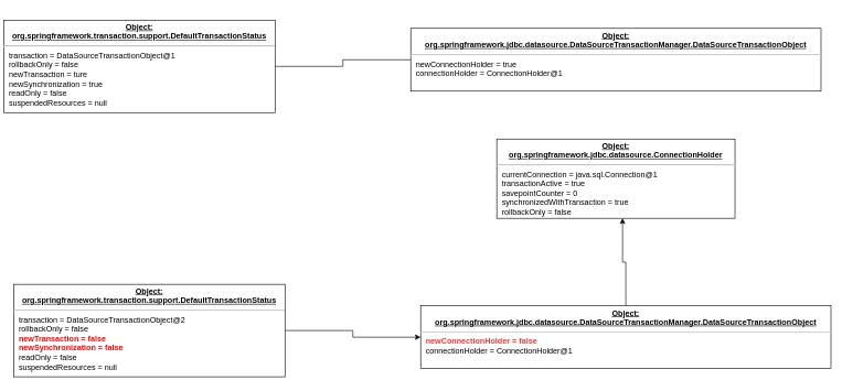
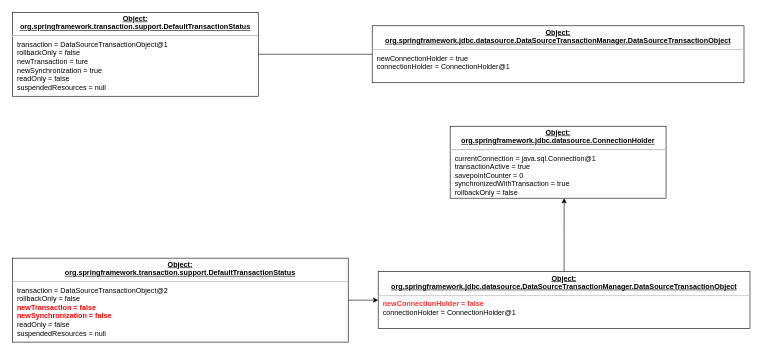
  <mxCell id="0" />
  <mxCell id="1" parent="0" />
  <mxCell id="2" style="edgeStyle=orthogonalEdgeStyle;rounded=0;orthogonalLoop=1;jettySize=auto;html=1;entryX=0;entryY=0.5;entryDx=0;entryDy=0;endArrow=none;" edge="1" parent="1" source="3" target="4"><mxGeometry relative="1" as="geometry" /></mxCell>
- <mxCell id="3" value="&lt;p style=&quot;margin: 0px ; margin-top: 4px ; text-align: center ; text-decoration: underline&quot;&gt;&lt;b&gt;Object:&lt;/b&gt;&lt;/p&gt;&lt;div style=&quot;text-align: center&quot;&gt;&lt;span&gt;&lt;b&gt;&lt;u&gt;org.springframework.transaction.support.DefaultTransactionStatus&lt;/u&gt;&lt;/b&gt;&lt;/span&gt;&lt;/div&gt;&lt;hr&gt;&lt;p style=&quot;margin: 0px ; margin-left: 8px&quot;&gt;transaction&amp;nbsp;= DataSourceTransactionObject@1&lt;br&gt;rollbackOnly = false&lt;br&gt;newTransaction = ture&lt;/p&gt;&lt;p style=&quot;margin: 0px ; margin-left: 8px&quot;&gt;newSynchronization = true&lt;br&gt;&lt;/p&gt;&lt;p style=&quot;margin: 0px ; margin-left: 8px&quot;&gt;readOnly =&amp;nbsp;false&lt;br&gt;&lt;/p&gt;&lt;p style=&quot;margin: 0px ; margin-left: 8px&quot;&gt;suspendedResources = null&lt;br&gt;&lt;/p&gt;" style="verticalAlign=top;align=left;overflow=fill;fontSize=12;fontFamily=Helvetica;html=1;" vertex="1" parent="1"><mxGeometry x="5" y="30" width="410" height="140" as="geometry" /></mxCell>
+ <mxCell id="3" value="&lt;p style=&quot;margin: 0px ; margin-top: 4px ; text-align: center ; text-decoration: underline&quot;&gt;&lt;b&gt;Object:&lt;/b&gt;&lt;/p&gt;&lt;div style=&quot;text-align: center&quot;&gt;&lt;span&gt;&lt;b&gt;&lt;u&gt;org.springframework.transaction.support.DefaultTransactionStatus&lt;/u&gt;&lt;/b&gt;&lt;/span&gt;&lt;/div&gt;&lt;hr&gt;&lt;p style=&quot;margin: 0px ; margin-left: 8px&quot;&gt;transaction&amp;nbsp;= DataSourceTransactionObject@1&lt;br&gt;rollbackOnly = false&lt;br&gt;newTransaction = ture&lt;/p&gt;&lt;p style=&quot;margin: 0px ; margin-left: 8px&quot;&gt;newSynchronization = true&lt;br&gt;&lt;/p&gt;&lt;p style=&quot;margin: 0px ; margin-left: 8px&quot;&gt;readOnly =&amp;nbsp;false&lt;br&gt;&lt;/p&gt;&lt;p style=&quot;margin: 0px ; margin-left: 8px&quot;&gt;suspendedResources = null&lt;br&gt;&lt;/p&gt;" style="verticalAlign=top;align=left;overflow=fill;fontSize=12;fontFamily=Helvetica;html=1;" vertex="1" parent="1"><mxGeometry x="20" y="20" width="410" height="140" as="geometry" /></mxCell>
  <mxCell id="4" value="&lt;p style=&quot;margin: 0px ; margin-top: 4px ; text-align: center ; text-decoration: underline&quot;&gt;&lt;b&gt;Object:&lt;/b&gt;&lt;/p&gt;&lt;div style=&quot;text-align: center&quot;&gt;&lt;span&gt;&lt;b&gt;&lt;u&gt;org.springframework.jdbc.datasource.DataSourceTransactionManager.DataSourceTransactionObject&lt;/u&gt;&lt;/b&gt;&lt;/span&gt;&lt;/div&gt;&lt;hr&gt;&lt;p style=&quot;margin: 0px ; margin-left: 8px&quot;&gt;newConnectionHolder&amp;nbsp;= true&lt;br&gt;connectionHolder&amp;nbsp;=&amp;nbsp;ConnectionHolder@1&lt;/p&gt;" style="verticalAlign=top;align=left;overflow=fill;fontSize=12;fontFamily=Helvetica;html=1;" vertex="1" parent="1"><mxGeometry x="620" y="42.5" width="620" height="95" as="geometry" /></mxCell>
  <mxCell id="5" value="&lt;p style=&quot;margin: 0px ; margin-top: 4px ; text-align: center ; text-decoration: underline&quot;&gt;&lt;b&gt;Object:&lt;/b&gt;&lt;/p&gt;&lt;div style=&quot;text-align: center&quot;&gt;&lt;span&gt;&lt;b&gt;&lt;u&gt;org.springframework.jdbc.datasource.ConnectionHolder&lt;/u&gt;&lt;/b&gt;&lt;/span&gt;&lt;/div&gt;&lt;hr&gt;&lt;p style=&quot;margin: 0px ; margin-left: 8px&quot;&gt;currentConnection = java.sql.Connection@1&lt;br&gt;transactionActive = true&lt;br&gt;savepointCounter = 0&lt;/p&gt;&lt;p style=&quot;margin: 0px ; margin-left: 8px&quot;&gt;synchronizedWithTransaction = true&lt;br&gt;&lt;/p&gt;&lt;p style=&quot;margin: 0px ; margin-left: 8px&quot;&gt;rollbackOnly = false&lt;br&gt;&lt;/p&gt;" style="verticalAlign=top;align=left;overflow=fill;fontSize=12;fontFamily=Helvetica;html=1;" vertex="1" parent="1"><mxGeometry x="750" y="210" width="360" height="120" as="geometry" /></mxCell>
  <mxCell id="6" style="edgeStyle=orthogonalEdgeStyle;rounded=0;orthogonalLoop=1;jettySize=auto;html=1;exitX=1;exitY=0.5;exitDx=0;exitDy=0;entryX=0;entryY=0.5;entryDx=0;entryDy=0;" edge="1" parent="1" source="7" target="9"><mxGeometry relative="1" as="geometry" /></mxCell>
- <mxCell id="7" value="&lt;p style=&quot;margin: 0px ; margin-top: 4px ; text-align: center ; text-decoration: underline&quot;&gt;&lt;b&gt;Object:&lt;/b&gt;&lt;/p&gt;&lt;div style=&quot;text-align: center&quot;&gt;&lt;span&gt;&lt;b&gt;&lt;u&gt;org.springframework.transaction.support.DefaultTransactionStatus&lt;/u&gt;&lt;/b&gt;&lt;/span&gt;&lt;/div&gt;&lt;hr&gt;&lt;p style=&quot;margin: 0px ; margin-left: 8px&quot;&gt;transaction&amp;nbsp;= DataSourceTransactionObject@2&lt;br&gt;rollbackOnly = false&lt;br&gt;&lt;b&gt;&lt;font color=&quot;#ff0000&quot;&gt;newTransaction = false&lt;/font&gt;&lt;/b&gt;&lt;/p&gt;&lt;p style=&quot;margin: 0px ; margin-left: 8px&quot;&gt;&lt;b&gt;&lt;font color=&quot;#ff0000&quot;&gt;newSynchronization = false&lt;/font&gt;&lt;/b&gt;&lt;br&gt;&lt;/p&gt;&lt;p style=&quot;margin: 0px ; margin-left: 8px&quot;&gt;readOnly =&amp;nbsp;false&lt;br&gt;&lt;/p&gt;&lt;p style=&quot;margin: 0px ; margin-left: 8px&quot;&gt;suspendedResources = null&lt;br&gt;&lt;/p&gt;" style="verticalAlign=top;align=left;overflow=fill;fontSize=12;fontFamily=Helvetica;html=1;" vertex="1" parent="1"><mxGeometry x="20" y="430" width="410" height="140" as="geometry" /></mxCell>
+ <mxCell id="7" value="&lt;p style=&quot;margin: 0px ; margin-top: 4px ; text-align: center ; text-decoration: underline&quot;&gt;&lt;b&gt;Object:&lt;/b&gt;&lt;/p&gt;&lt;div style=&quot;text-align: center&quot;&gt;&lt;span&gt;&lt;b&gt;&lt;u&gt;org.springframework.transaction.support.DefaultTransactionStatus&lt;/u&gt;&lt;/b&gt;&lt;/span&gt;&lt;/div&gt;&lt;hr&gt;&lt;p style=&quot;margin: 0px ; margin-left: 8px&quot;&gt;transaction&amp;nbsp;= DataSourceTransactionObject@2&lt;br&gt;rollbackOnly = false&lt;br&gt;&lt;b&gt;&lt;font color=&quot;#ff0000&quot;&gt;newTransaction = false&lt;/font&gt;&lt;/b&gt;&lt;/p&gt;&lt;p style=&quot;margin: 0px ; margin-left: 8px&quot;&gt;&lt;b&gt;&lt;font color=&quot;#ff0000&quot;&gt;newSynchronization = false&lt;/font&gt;&lt;/b&gt;&lt;br&gt;&lt;/p&gt;&lt;p style=&quot;margin: 0px ; margin-left: 8px&quot;&gt;readOnly =&amp;nbsp;false&lt;br&gt;&lt;/p&gt;&lt;p style=&quot;margin: 0px ; margin-left: 8px&quot;&gt;suspendedResources = null&lt;br&gt;&lt;/p&gt;" style="verticalAlign=top;align=left;overflow=fill;fontSize=12;fontFamily=Helvetica;html=1;" vertex="1" parent="1"><mxGeometry x="20" y="430" width="560" height="140" as="geometry" /></mxCell>
  <mxCell id="8" style="edgeStyle=orthogonalEdgeStyle;rounded=0;orthogonalLoop=1;jettySize=auto;html=1;exitX=0.5;exitY=0;exitDx=0;exitDy=0;entryX=0.528;entryY=1;entryDx=0;entryDy=0;entryPerimeter=0;" edge="1" parent="1" source="9" target="5"><mxGeometry relative="1" as="geometry" /></mxCell>
- <mxCell id="9" value="&lt;p style=&quot;margin: 0px ; margin-top: 4px ; text-align: center ; text-decoration: underline&quot;&gt;&lt;b&gt;Object:&lt;/b&gt;&lt;/p&gt;&lt;div style=&quot;text-align: center&quot;&gt;&lt;span&gt;&lt;b&gt;&lt;u&gt;org.springframework.jdbc.datasource.DataSourceTransactionManager.DataSourceTransactionObject&lt;/u&gt;&lt;/b&gt;&lt;/span&gt;&lt;/div&gt;&lt;hr&gt;&lt;p style=&quot;margin: 0px ; margin-left: 8px&quot;&gt;&lt;font color=&quot;#ff3333&quot;&gt;&lt;b&gt;newConnectionHolder&amp;nbsp;= false&lt;/b&gt;&lt;/font&gt;&lt;br&gt;connectionHolder&amp;nbsp;=&amp;nbsp;ConnectionHolder@1&lt;/p&gt;" style="verticalAlign=top;align=left;overflow=fill;fontSize=12;fontFamily=Helvetica;html=1;" vertex="1" parent="1"><mxGeometry x="635" y="462.5" width="620" height="95" as="geometry" /></mxCell>
+ <mxCell id="9" value="&lt;p style=&quot;margin: 0px ; margin-top: 4px ; text-align: center ; text-decoration: underline&quot;&gt;&lt;b&gt;Object:&lt;/b&gt;&lt;/p&gt;&lt;div style=&quot;text-align: center&quot;&gt;&lt;span&gt;&lt;b&gt;&lt;u&gt;org.springframework.jdbc.datasource.DataSourceTransactionManager.DataSourceTransactionObject&lt;/u&gt;&lt;/b&gt;&lt;/span&gt;&lt;/div&gt;&lt;hr&gt;&lt;p style=&quot;margin: 0px ; margin-left: 8px&quot;&gt;&lt;font color=&quot;#ff3333&quot;&gt;&lt;b&gt;newConnectionHolder&amp;nbsp;= false&lt;/b&gt;&lt;/font&gt;&lt;br&gt;connectionHolder&amp;nbsp;=&amp;nbsp;ConnectionHolder@1&lt;/p&gt;" style="verticalAlign=top;align=left;overflow=fill;fontSize=12;fontFamily=Helvetica;html=1;" vertex="1" parent="1"><mxGeometry x="630" y="452.5" width="620" height="95" as="geometry" /></mxCell>
